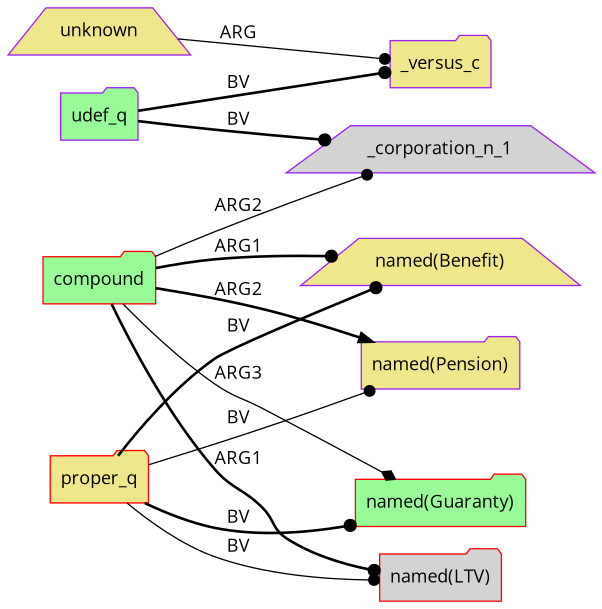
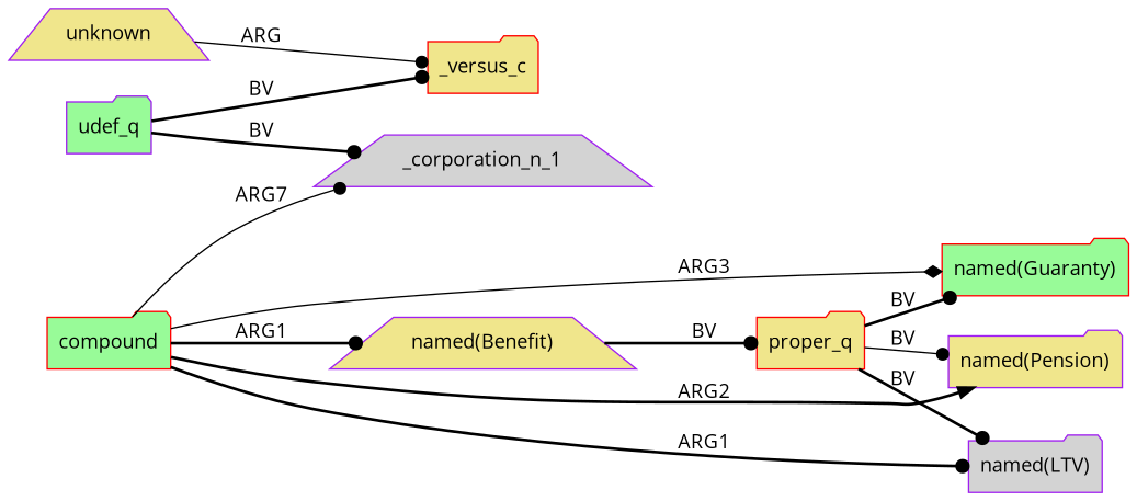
  digraph {
    fontname="Open Sans"
    rankdir=LR
    node [color=purple fillcolor=khaki fontname="Open Sans" shape=folder style=filled]
    edge [arrowhead=dot fontname="Open Sans" style=bold]
    unknown [shape=trapezium]
-   _versus_c
+   _versus_c [color=red]
    proper_q [color=red]
    "named(Guaranty)" [color=red fillcolor=palegreen]
-   "named(LTV)" [color=red fillcolor=lightgrey]
+   "named(LTV)" [fillcolor=lightgrey]
    "named(Pension)"
    "named(Benefit)" [shape=trapezium]
    udef_q [fillcolor=palegreen]
    _corporation_n_1 [fillcolor=lightgrey shape=trapezium]
    compound [color=red fillcolor=palegreen]
    unknown -> _versus_c [label=ARG style=solid]
    proper_q -> "named(Guaranty)" [label=BV]
-   proper_q -> "named(LTV)" [label=BV style=solid]
+   proper_q -> "named(LTV)" [label=BV]
    proper_q -> "named(Pension)" [label=BV style=solid]
-   proper_q -> "named(Benefit)" [label=BV]
+   "named(Benefit)" -> proper_q [label=BV]
    udef_q -> _versus_c [label=BV]
    udef_q -> _corporation_n_1 [label=BV]
    compound -> "named(Guaranty)" [arrowhead=diamond label=ARG3 style=solid]
    compound -> "named(LTV)" [label=ARG1]
    compound -> "named(Pension)" [arrowhead=normal label=ARG2]
    compound -> "named(Benefit)" [label=ARG1]
-   compound -> _corporation_n_1 [label=ARG2 style=solid]
+   compound -> _corporation_n_1 [label=ARG7 style=solid]
  }
